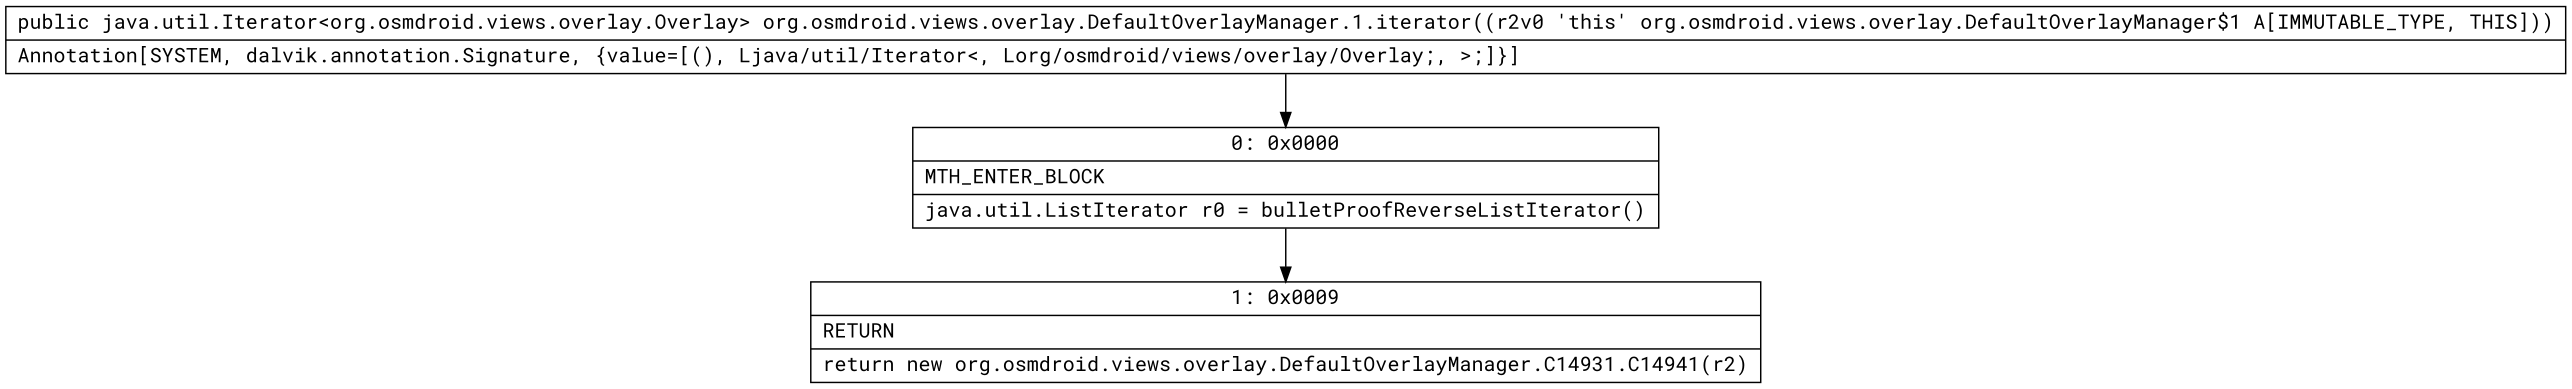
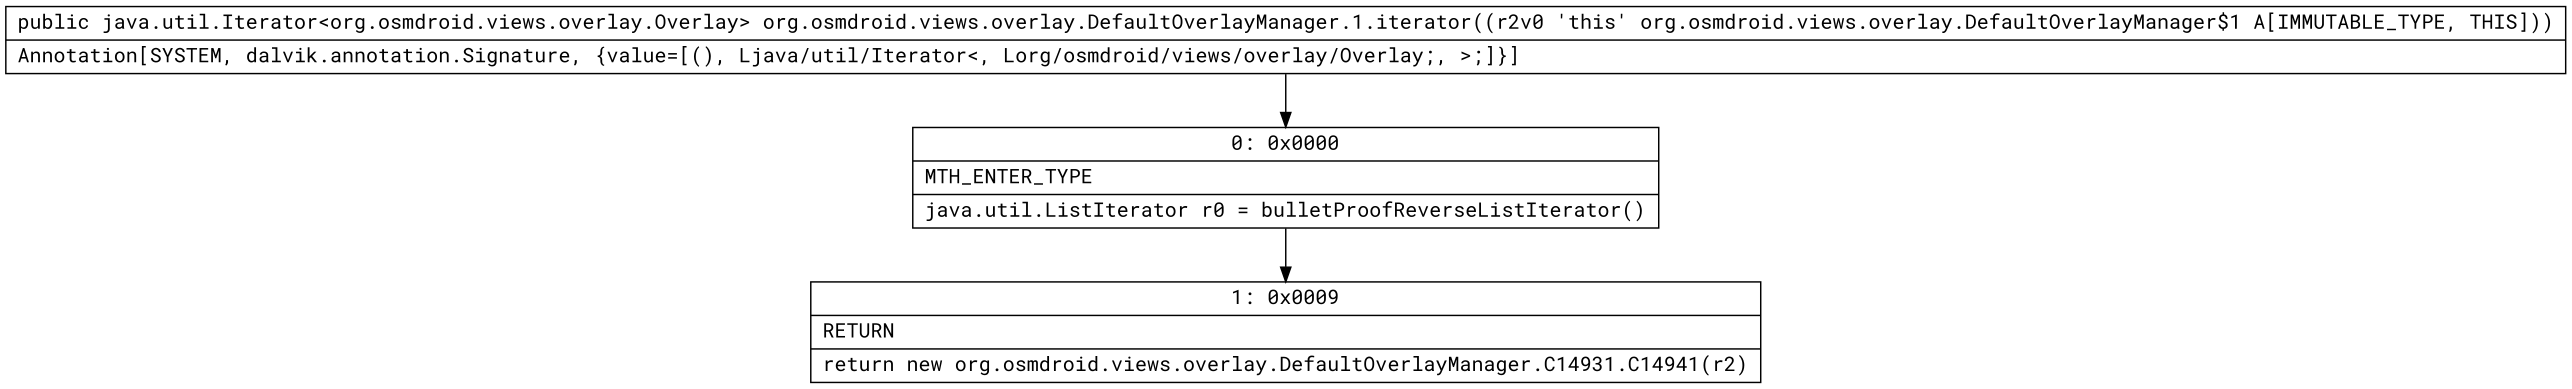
  digraph {
    fontname="Roboto Mono"
    node [shape=record fontname="Roboto Mono"]
    edge [fontname="Roboto Mono"]
-   n1 [label="{0\:\ 0x0000|MTH_ENTER_BLOCK\l|java.util.ListIterator r0 = bulletProofReverseListIterator()\l}"]
+   n1 [label="{0\:\ 0x0000|MTH_ENTER_TYPE\l|java.util.ListIterator r0 = bulletProofReverseListIterator()\l}"]
    n2 [label="{1\:\ 0x0009|RETURN\l|return new org.osmdroid.views.overlay.DefaultOverlayManager.C14931.C14941(r2)\l}"]
    n3 [label="{public java.util.Iterator\<org.osmdroid.views.overlay.Overlay\> org.osmdroid.views.overlay.DefaultOverlayManager.1.iterator((r2v0 'this' org.osmdroid.views.overlay.DefaultOverlayManager$1 A[IMMUTABLE_TYPE, THIS]))  | Annotation[SYSTEM, dalvik.annotation.Signature, \{value=[(), Ljava\/util\/Iterator\<, Lorg\/osmdroid\/views\/overlay\/Overlay;, \>;]\}]\l}"]
    n1 -> n2
    n3 -> n1
  }
